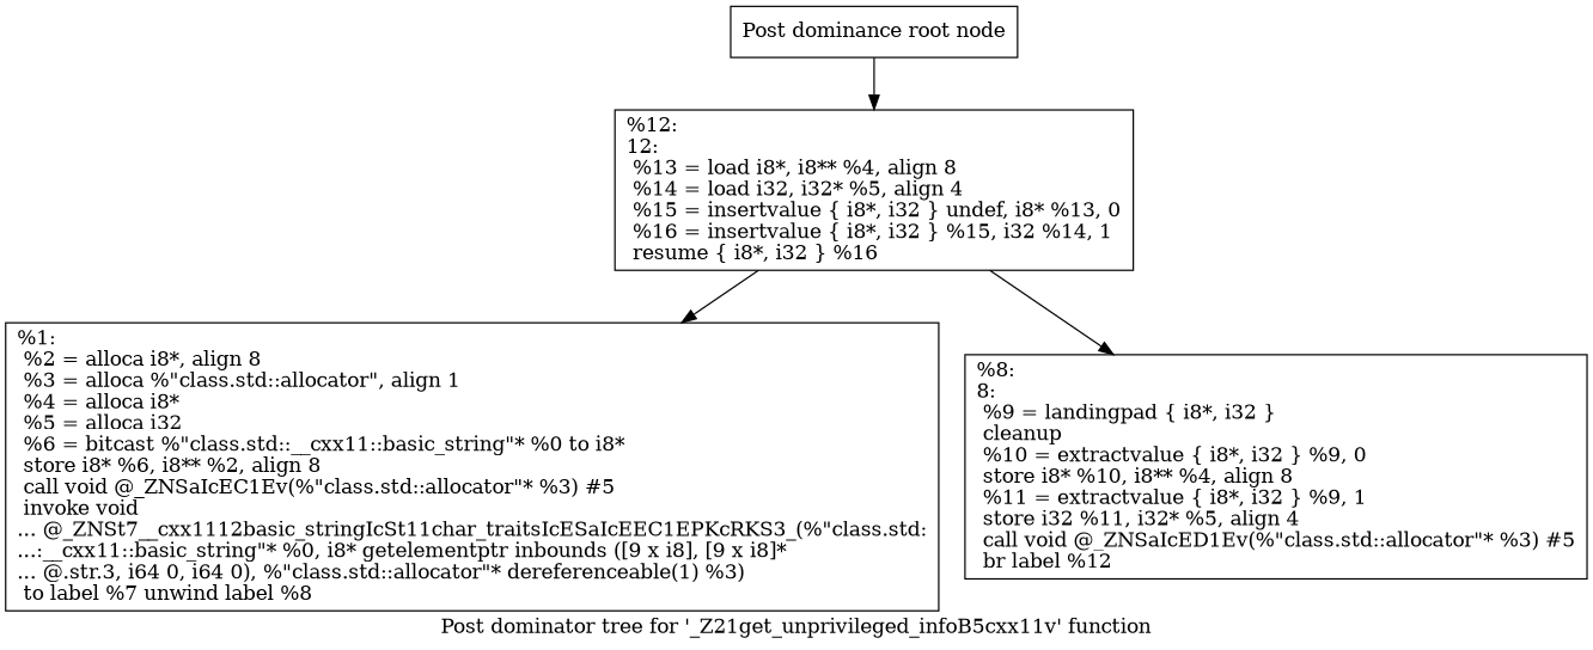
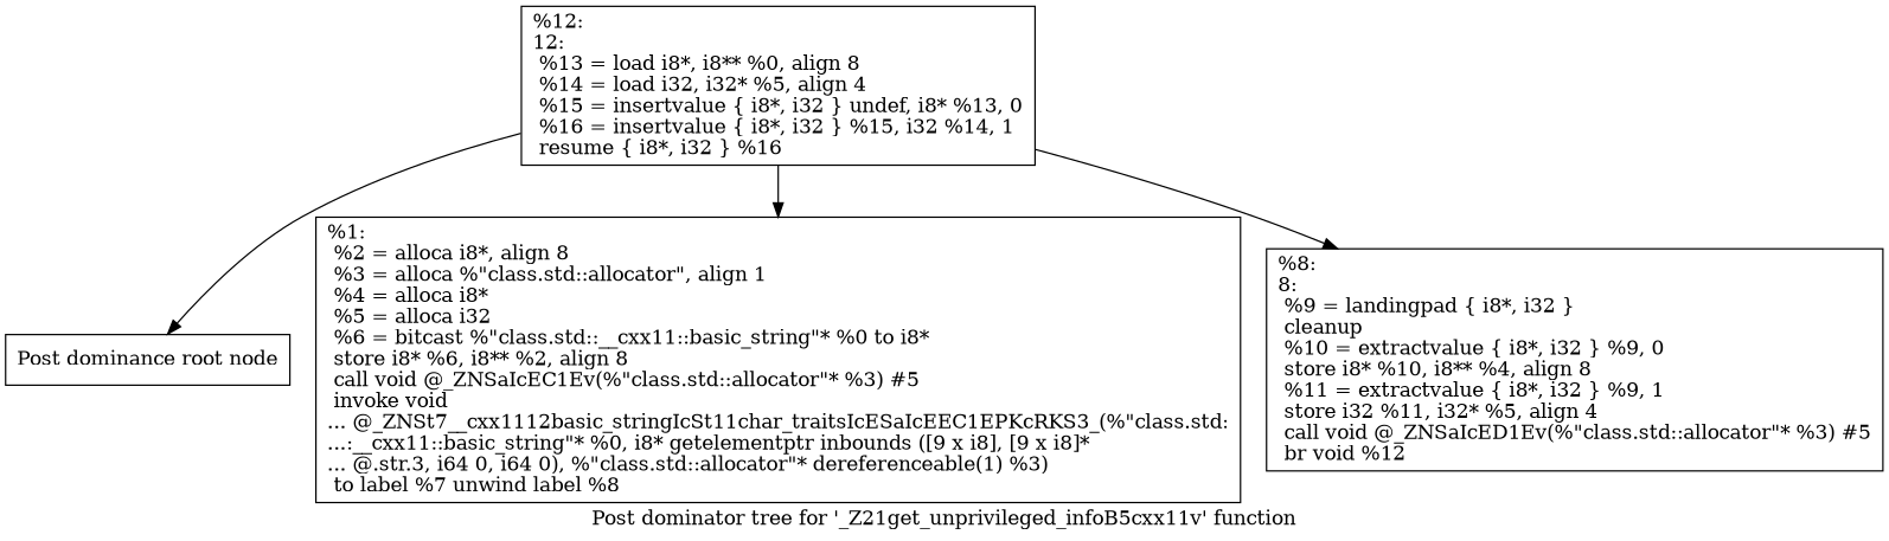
  digraph {
    label="Post dominator tree for '_Z21get_unprivileged_infoB5cxx11v' function"
    node [shape=record]
    n1 [label="{Post dominance root node}"]
-   n2 [label="{%12:\l12:                                               \l  %13 = load i8*, i8** %4, align 8\l  %14 = load i32, i32* %5, align 4\l  %15 = insertvalue \{ i8*, i32 \} undef, i8* %13, 0\l  %16 = insertvalue \{ i8*, i32 \} %15, i32 %14, 1\l  resume \{ i8*, i32 \} %16\l}"]
+   n2 [label="{%12:\l12:                                               \l  %13 = load i8*, i8** %0, align 8\l  %14 = load i32, i32* %5, align 4\l  %15 = insertvalue \{ i8*, i32 \} undef, i8* %13, 0\l  %16 = insertvalue \{ i8*, i32 \} %15, i32 %14, 1\l  resume \{ i8*, i32 \} %16\l}"]
    n3 [label="{%1:\l  %2 = alloca i8*, align 8\l  %3 = alloca %\"class.std::allocator\", align 1\l  %4 = alloca i8*\l  %5 = alloca i32\l  %6 = bitcast %\"class.std::__cxx11::basic_string\"* %0 to i8*\l  store i8* %6, i8** %2, align 8\l  call void @_ZNSaIcEC1Ev(%\"class.std::allocator\"* %3) #5\l  invoke void\l... @_ZNSt7__cxx1112basic_stringIcSt11char_traitsIcESaIcEEC1EPKcRKS3_(%\"class.std:\l...:__cxx11::basic_string\"* %0, i8* getelementptr inbounds ([9 x i8], [9 x i8]*\l... @.str.3, i64 0, i64 0), %\"class.std::allocator\"* dereferenceable(1) %3)\l          to label %7 unwind label %8\l}"]
-   n4 [label="{%8:\l8:                                                \l  %9 = landingpad \{ i8*, i32 \}\l          cleanup\l  %10 = extractvalue \{ i8*, i32 \} %9, 0\l  store i8* %10, i8** %4, align 8\l  %11 = extractvalue \{ i8*, i32 \} %9, 1\l  store i32 %11, i32* %5, align 4\l  call void @_ZNSaIcED1Ev(%\"class.std::allocator\"* %3) #5\l  br label %12\l}"]
-   n1 -> n2
+   n4 [label="{%8:\l8:                                                \l  %9 = landingpad \{ i8*, i32 \}\l          cleanup\l  %10 = extractvalue \{ i8*, i32 \} %9, 0\l  store i8* %10, i8** %4, align 8\l  %11 = extractvalue \{ i8*, i32 \} %9, 1\l  store i32 %11, i32* %5, align 4\l  call void @_ZNSaIcED1Ev(%\"class.std::allocator\"* %3) #5\l  br void %12\l}"]
+   n2 -> n1
    n2 -> n3
    n2 -> n4
  }
